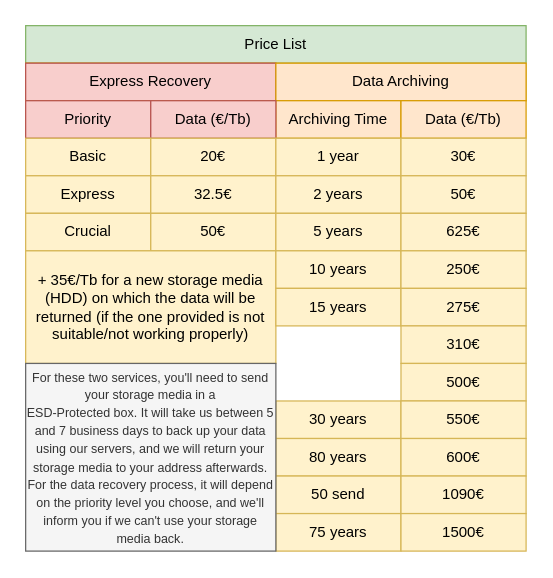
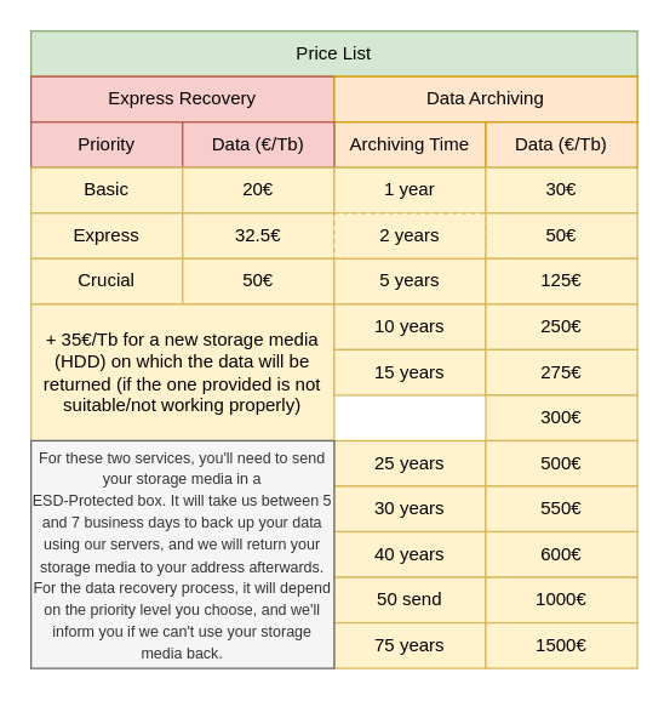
  <mxCell id="0" />
  <mxCell id="1" parent="0" />
  <mxCell id="2" value="" style="rounded=0;whiteSpace=wrap;html=1;fillColor=#d5e8d4;strokeColor=#82b366;" vertex="1" parent="1"><mxGeometry x="20" y="20" width="400" height="30" as="geometry" /></mxCell>
  <mxCell id="3" value="" style="rounded=0;whiteSpace=wrap;html=1;fillColor=#ffe6cc;strokeColor=#d79b00;" vertex="1" parent="1"><mxGeometry x="20" y="50" width="200" height="30" as="geometry" /></mxCell>
  <mxCell id="4" value="" style="rounded=0;whiteSpace=wrap;html=1;fillColor=#fff2cc;strokeColor=#d6b656;" vertex="1" parent="1"><mxGeometry x="220" y="50" width="200" height="30" as="geometry" /></mxCell>
  <mxCell id="5" value="Price List" style="text;html=1;strokeColor=none;fillColor=none;align=center;verticalAlign=middle;whiteSpace=wrap;rounded=0;" vertex="1" parent="1"><mxGeometry x="140" y="20" width="160" height="30" as="geometry" /></mxCell>
  <mxCell id="6" value="Express Recovery" style="text;html=1;strokeColor=#b85450;fillColor=#f8cecc;align=center;verticalAlign=middle;whiteSpace=wrap;rounded=0;" vertex="1" parent="1"><mxGeometry x="20" y="50" width="200" height="30" as="geometry" /></mxCell>
  <mxCell id="7" value="Data Archiving" style="text;html=1;strokeColor=#d79b00;fillColor=#ffe6cc;align=center;verticalAlign=middle;whiteSpace=wrap;rounded=0;" vertex="1" parent="1"><mxGeometry x="220" y="50" width="200" height="30" as="geometry" /></mxCell>
  <mxCell id="8" value="" style="rounded=0;whiteSpace=wrap;html=1;fillColor=#ffe6cc;strokeColor=#d79b00;" vertex="1" parent="1"><mxGeometry x="120" y="80" width="100" height="30" as="geometry" /></mxCell>
  <mxCell id="9" value="" style="rounded=0;whiteSpace=wrap;html=1;fillColor=#ffe6cc;strokeColor=#d79b00;" vertex="1" parent="1"><mxGeometry x="20" y="80" width="100" height="30" as="geometry" /></mxCell>
  <mxCell id="10" value="Archiving Time" style="rounded=0;whiteSpace=wrap;html=1;fillColor=#ffe6cc;strokeColor=#d79b00;" vertex="1" parent="1"><mxGeometry x="220" y="80" width="100" height="30" as="geometry" /></mxCell>
  <mxCell id="11" value="Data (€/Tb)" style="rounded=0;whiteSpace=wrap;html=1;fillColor=#ffe6cc;strokeColor=#d79b00;" vertex="1" parent="1"><mxGeometry x="320" y="80" width="100" height="30" as="geometry" /></mxCell>
  <mxCell id="12" value="Priority&lt;span style=&quot;color: rgba(0 , 0 , 0 , 0) ; font-family: monospace ; font-size: 0px&quot;&gt;%3CmxGraphModel%3E%3Croot%3E%3CmxCell%20id%3D%220%22%2F%3E%3CmxCell%20id%3D%221%22%20parent%3D%220%22%2F%3E%3CmxCell%20id%3D%222%22%20value%3D%22Data%20Recovery%22%20style%3D%22text%3Bhtml%3D1%3BstrokeColor%3Dnone%3BfillColor%3Dnone%3Balign%3Dcenter%3BverticalAlign%3Dmiddle%3BwhiteSpace%3Dwrap%3Brounded%3D0%3B%22%20vertex%3D%221%22%20parent%3D%221%22%3E%3CmxGeometry%20x%3D%22280%22%20y%3D%22110%22%20width%3D%22200%22%20height%3D%2230%22%20as%3D%22geometry%22%2F%3E%3C%2FmxCell%3E%3C%2Froot%3E%3C%2FmxGraphModel%3E&lt;/span&gt;" style="text;html=1;strokeColor=#b85450;fillColor=#f8cecc;align=center;verticalAlign=middle;whiteSpace=wrap;rounded=0;" vertex="1" parent="1"><mxGeometry x="20" y="80" width="100" height="30" as="geometry" /></mxCell>
  <mxCell id="13" value="Data (€/Tb)" style="text;html=1;strokeColor=#b85450;fillColor=#f8cecc;align=center;verticalAlign=middle;whiteSpace=wrap;rounded=0;" vertex="1" parent="1"><mxGeometry x="120" y="80" width="100" height="30" as="geometry" /></mxCell>
  <mxCell id="14" value="Basic" style="rounded=0;whiteSpace=wrap;html=1;fillColor=#fff2cc;strokeColor=#d6b656;" vertex="1" parent="1"><mxGeometry x="20" y="110" width="100" height="30" as="geometry" /></mxCell>
  <mxCell id="15" value="Express" style="rounded=0;whiteSpace=wrap;html=1;fillColor=#fff2cc;strokeColor=#d6b656;" vertex="1" parent="1"><mxGeometry x="20" y="140" width="100" height="30" as="geometry" /></mxCell>
  <mxCell id="16" value="Crucial" style="rounded=0;whiteSpace=wrap;html=1;fillColor=#fff2cc;strokeColor=#d6b656;" vertex="1" parent="1"><mxGeometry x="20" y="170" width="100" height="30" as="geometry" /></mxCell>
  <mxCell id="17" value="20€" style="rounded=0;whiteSpace=wrap;html=1;fillColor=#fff2cc;strokeColor=#d6b656;" vertex="1" parent="1"><mxGeometry x="120" y="110" width="100" height="30" as="geometry" /></mxCell>
  <mxCell id="18" value="32.5€" style="rounded=0;whiteSpace=wrap;html=1;fillColor=#fff2cc;strokeColor=#d6b656;" vertex="1" parent="1"><mxGeometry x="120" y="140" width="100" height="30" as="geometry" /></mxCell>
  <mxCell id="19" value="50€" style="rounded=0;whiteSpace=wrap;html=1;fillColor=#fff2cc;strokeColor=#d6b656;" vertex="1" parent="1"><mxGeometry x="120" y="170" width="100" height="30" as="geometry" /></mxCell>
  <mxCell id="20" value="+ 35€/Tb for a new storage media (HDD) on which the data will be returned (if the one provided is not suitable/not working properly)" style="rounded=0;whiteSpace=wrap;html=1;fillColor=#fff2cc;strokeColor=#d6b656;" vertex="1" parent="1"><mxGeometry x="20" y="200" width="200" height="90" as="geometry" /></mxCell>
  <mxCell id="21" value="1 year" style="rounded=0;whiteSpace=wrap;html=1;fillColor=#fff2cc;strokeColor=#d6b656;" vertex="1" parent="1"><mxGeometry x="220" y="110" width="100" height="30" as="geometry" /></mxCell>
- <mxCell id="22" value="2 years" style="rounded=0;whiteSpace=wrap;html=1;fillColor=#fff2cc;strokeColor=#d6b656;" vertex="1" parent="1"><mxGeometry x="220" y="140" width="100" height="30" as="geometry" /></mxCell>
+ <mxCell id="22" value="2 years" style="rounded=0;whiteSpace=wrap;html=1;fillColor=#fff2cc;strokeColor=#d6b656;dashed=1;" vertex="1" parent="1"><mxGeometry x="220" y="140" width="100" height="30" as="geometry" /></mxCell>
  <mxCell id="23" value="5 years" style="rounded=0;whiteSpace=wrap;html=1;fillColor=#fff2cc;strokeColor=#d6b656;" vertex="1" parent="1"><mxGeometry x="220" y="170" width="100" height="30" as="geometry" /></mxCell>
  <mxCell id="24" value="10 years" style="rounded=0;whiteSpace=wrap;html=1;fillColor=#fff2cc;strokeColor=#d6b656;" vertex="1" parent="1"><mxGeometry x="220" y="200" width="100" height="30" as="geometry" /></mxCell>
  <mxCell id="25" value="15 years" style="rounded=0;whiteSpace=wrap;html=1;fillColor=#fff2cc;strokeColor=#d6b656;" vertex="1" parent="1"><mxGeometry x="220" y="230" width="100" height="30" as="geometry" /></mxCell>
+ <mxCell id="26" value="25 years" style="rounded=0;whiteSpace=wrap;html=1;fillColor=#fff2cc;strokeColor=#d6b656;" vertex="1" parent="1"><mxGeometry x="220" y="290" width="100" height="30" as="geometry" /></mxCell>
  <mxCell id="27" value="30 years" style="rounded=0;whiteSpace=wrap;html=1;fillColor=#fff2cc;strokeColor=#d6b656;" vertex="1" parent="1"><mxGeometry x="220" y="320" width="100" height="30" as="geometry" /></mxCell>
- <mxCell id="28" value="80 years" style="rounded=0;whiteSpace=wrap;html=1;fillColor=#fff2cc;strokeColor=#d6b656;" vertex="1" parent="1"><mxGeometry x="220" y="350" width="100" height="30" as="geometry" /></mxCell>
+ <mxCell id="28" value="40 years" style="rounded=0;whiteSpace=wrap;html=1;fillColor=#fff2cc;strokeColor=#d6b656;" vertex="1" parent="1"><mxGeometry x="220" y="350" width="100" height="30" as="geometry" /></mxCell>
  <mxCell id="29" value="50 send" style="rounded=0;whiteSpace=wrap;html=1;fillColor=#fff2cc;strokeColor=#d6b656;" vertex="1" parent="1"><mxGeometry x="220" y="380" width="100" height="30" as="geometry" /></mxCell>
  <mxCell id="30" value="75 years" style="rounded=0;whiteSpace=wrap;html=1;fillColor=#fff2cc;strokeColor=#d6b656;" vertex="1" parent="1"><mxGeometry x="220" y="410" width="100" height="30" as="geometry" /></mxCell>
  <mxCell id="31" value="30€" style="rounded=0;whiteSpace=wrap;html=1;fillColor=#fff2cc;strokeColor=#d6b656;" vertex="1" parent="1"><mxGeometry x="320" y="110" width="100" height="30" as="geometry" /></mxCell>
  <mxCell id="32" value="50€" style="rounded=0;whiteSpace=wrap;html=1;fillColor=#fff2cc;strokeColor=#d6b656;" vertex="1" parent="1"><mxGeometry x="320" y="140" width="100" height="30" as="geometry" /></mxCell>
- <mxCell id="33" value="625€" style="rounded=0;whiteSpace=wrap;html=1;fillColor=#fff2cc;strokeColor=#d6b656;" vertex="1" parent="1"><mxGeometry x="320" y="170" width="100" height="30" as="geometry" /></mxCell>
+ <mxCell id="33" value="125€" style="rounded=0;whiteSpace=wrap;html=1;fillColor=#fff2cc;strokeColor=#d6b656;" vertex="1" parent="1"><mxGeometry x="320" y="170" width="100" height="30" as="geometry" /></mxCell>
  <mxCell id="34" value="250€" style="rounded=0;whiteSpace=wrap;html=1;fillColor=#fff2cc;strokeColor=#d6b656;" vertex="1" parent="1"><mxGeometry x="320" y="200" width="100" height="30" as="geometry" /></mxCell>
  <mxCell id="35" value="275€" style="rounded=0;whiteSpace=wrap;html=1;fillColor=#fff2cc;strokeColor=#d6b656;" vertex="1" parent="1"><mxGeometry x="320" y="230" width="100" height="30" as="geometry" /></mxCell>
- <mxCell id="36" value="310€" style="rounded=0;whiteSpace=wrap;html=1;fillColor=#fff2cc;strokeColor=#d6b656;" vertex="1" parent="1"><mxGeometry x="320" y="260" width="100" height="30" as="geometry" /></mxCell>
+ <mxCell id="36" value="300€" style="rounded=0;whiteSpace=wrap;html=1;fillColor=#fff2cc;strokeColor=#d6b656;" vertex="1" parent="1"><mxGeometry x="320" y="260" width="100" height="30" as="geometry" /></mxCell>
  <mxCell id="37" value="500€" style="rounded=0;whiteSpace=wrap;html=1;fillColor=#fff2cc;strokeColor=#d6b656;" vertex="1" parent="1"><mxGeometry x="320" y="290" width="100" height="30" as="geometry" /></mxCell>
  <mxCell id="38" value="550€" style="rounded=0;whiteSpace=wrap;html=1;fillColor=#fff2cc;strokeColor=#d6b656;" vertex="1" parent="1"><mxGeometry x="320" y="320" width="100" height="30" as="geometry" /></mxCell>
  <mxCell id="39" value="600€" style="rounded=0;whiteSpace=wrap;html=1;fillColor=#fff2cc;strokeColor=#d6b656;" vertex="1" parent="1"><mxGeometry x="320" y="350" width="100" height="30" as="geometry" /></mxCell>
- <mxCell id="40" value="1090€" style="rounded=0;whiteSpace=wrap;html=1;fillColor=#fff2cc;strokeColor=#d6b656;" vertex="1" parent="1"><mxGeometry x="320" y="380" width="100" height="30" as="geometry" /></mxCell>
+ <mxCell id="40" value="1000€" style="rounded=0;whiteSpace=wrap;html=1;fillColor=#fff2cc;strokeColor=#d6b656;" vertex="1" parent="1"><mxGeometry x="320" y="380" width="100" height="30" as="geometry" /></mxCell>
  <mxCell id="41" value="1500€" style="rounded=0;whiteSpace=wrap;html=1;fillColor=#fff2cc;strokeColor=#d6b656;" vertex="1" parent="1"><mxGeometry x="320" y="410" width="100" height="30" as="geometry" /></mxCell>
  <mxCell id="42" value="&lt;font style=&quot;font-size: 10px&quot;&gt;For these two services, you'll need to send your storage media in a &lt;br&gt;ESD-Protected box. It will take us between 5 and 7 business days to back up your data using our servers, and we will return your storage media to your address afterwards.&lt;br&gt;For the data recovery process, it will depend on the priority level you choose, and we'll inform you if we can't use your storage media back.&lt;/font&gt;" style="rounded=0;whiteSpace=wrap;html=1;fillColor=#f5f5f5;strokeColor=#666666;fontColor=#333333;" vertex="1" parent="1"><mxGeometry x="20" y="290" width="200" height="150" as="geometry" /></mxCell>
